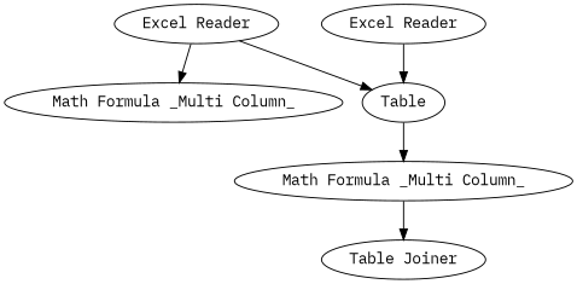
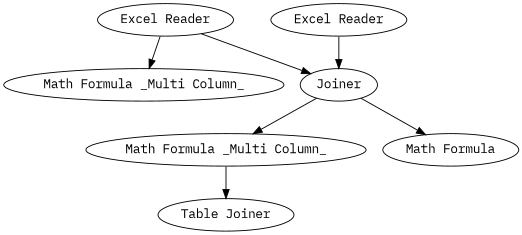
  digraph {
    fontname="IBM Plex Mono"
    rankdir=TB
    node [fontname="IBM Plex Mono"]
    edge [fontname="IBM Plex Mono"]
    n1 [label="Excel Reader"]
    n2 [label="Math Formula _Multi Column_"]
-   n3 [label=Table]
+   n3 [label=Joiner]
    n4 [label="Math Formula _Multi Column_"]
+   n5 [label="Math Formula"]
    n6 [label="Table Joiner"]
    n7 [label="Excel Reader"]
    n1 -> n2
    n1 -> n3
    n3 -> n4
+   n3 -> n5
    n4 -> n6
    n7 -> n3
  }
